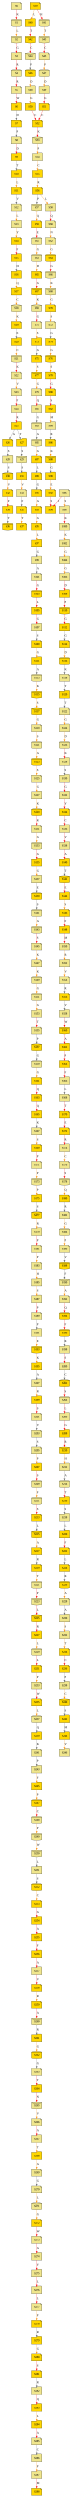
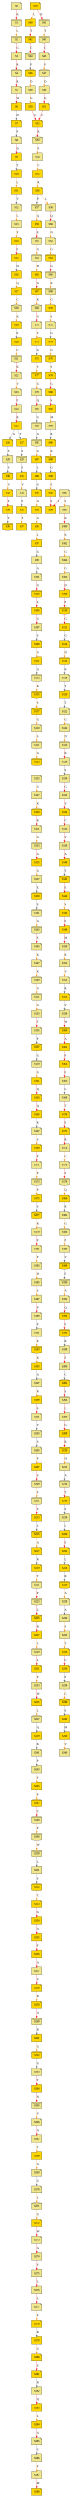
  strict digraph {
    fontname="Liberation Serif"
    node [fillcolor=khaki fontname="Liberation Serif" shape=note style=filled]
    edge [color=darkorange fontname="Liberation Serif"]
    S1 [shape=cylinder]
    S0
    S2 [shape=cylinder]
    S3 [shape=folder]
    S4 [shape=cylinder]
    S5
    S6 [fillcolor=gold shape=folder]
    S7 [fillcolor=gold]
    S8
    S9 [fillcolor=gold shape=folder]
    S10 [fillcolor=gold shape=folder]
    S11 [fillcolor=gold]
    S12
    S13 [shape=folder]
    S14 [fillcolor=gold]
    S15 [fillcolor=gold shape=folder]
    S16 [fillcolor=gold shape=folder]
    S17 [fillcolor=gold shape=folder]
    S18 [shape=cylinder]
    S19 [fillcolor=gold]
    S20 [fillcolor=gold shape=folder]
    S21 [shape=cylinder]
    S22
    S23
    S24 [shape=folder]
    S25 [fillcolor=gold shape=folder]
    S26 [fillcolor=gold]
    S27 [fillcolor=gold shape=folder]
    S28 [shape=folder]
    S29 [shape=cylinder]
    S30 [fillcolor=gold shape=cylinder]
    S31 [fillcolor=gold shape=folder]
    S32 [fillcolor=gold]
    S33
    S34 [fillcolor=gold shape=folder]
    S35 [fillcolor=gold]
    S36 [fillcolor=gold shape=cylinder]
    S37 [fillcolor=gold]
    S39 [fillcolor=gold]
    S40 [fillcolor=gold shape=folder]
    S41 [shape=cylinder]
    S42 [fillcolor=gold shape=cylinder]
    S43 [shape=cylinder]
    S44 [shape=cylinder]
    S45
    S46 [fillcolor=gold shape=cylinder]
    S47 [shape=cylinder]
    S48 [shape=folder]
    S49 [shape=folder]
    S50 [fillcolor=gold shape=folder]
    S51 [fillcolor=gold]
    S52 [fillcolor=gold]
    S53 [shape=cylinder]
    S54 [shape=folder]
    S55 [fillcolor=gold shape=folder]
    S56 [fillcolor=gold]
    S57 [shape=cylinder]
    S58 [shape=folder]
    S59 [fillcolor=gold]
    S60
    S61 [shape=cylinder]
    S62
    S63 [shape=cylinder]
    S64 [fillcolor=gold shape=cylinder]
    S65 [fillcolor=gold]
    S66 [shape=cylinder]
    S67 [fillcolor=gold shape=cylinder]
    S68 [shape=cylinder]
    S69 [shape=cylinder]
    S70 [fillcolor=gold]
    S71
    S72
    S73 [fillcolor=gold shape=folder]
    S74 [fillcolor=gold]
    S75 [fillcolor=gold]
    S76 [fillcolor=gold shape=cylinder]
    S77 [fillcolor=gold shape=cylinder]
    S78 [fillcolor=gold]
    S79
    S80 [fillcolor=gold]
    S81 [shape=folder]
    S82 [fillcolor=gold shape=folder]
    S83 [shape=cylinder]
    S84 [shape=folder]
    S85 [shape=cylinder]
    S86 [fillcolor=gold]
    S87 [fillcolor=gold]
    S88 [fillcolor=gold shape=cylinder]
    S89 [fillcolor=gold]
    S90 [fillcolor=gold shape=folder]
    S91 [fillcolor=gold]
    S92 [fillcolor=gold]
    S93 [fillcolor=gold]
    S94 [fillcolor=gold shape=folder]
    S95 [fillcolor=gold]
    S97 [fillcolor=gold shape=folder]
    S96
    S98 [shape=folder]
    S99 [shape=folder]
    S100
    S101
    S102 [shape=folder]
    S103 [fillcolor=gold shape=cylinder]
    S104 [shape=folder]
    S105 [fillcolor=gold]
    S106 [shape=folder]
    S107 [shape=folder]
    S108 [fillcolor=gold shape=folder]
    S109 [fillcolor=gold]
    S110 [fillcolor=gold shape=cylinder]
    S111 [fillcolor=gold shape=folder]
    S112 [fillcolor=gold shape=folder]
    S113 [shape=cylinder]
    S114 [fillcolor=gold]
    S115 [fillcolor=gold shape=cylinder]
    S116 [fillcolor=gold shape=cylinder]
    S117 [fillcolor=gold shape=cylinder]
    S118
    S119
    S120 [fillcolor=gold shape=folder]
    S121 [shape=cylinder]
    S122
    S123 [fillcolor=gold shape=cylinder]
    S124 [shape=folder]
    S125
    S126 [shape=cylinder]
    S127 [shape=folder]
    S128 [shape=folder]
    S129 [fillcolor=gold shape=cylinder]
    S130 [shape=folder]
    S131
    S132 [shape=folder]
    S133 [shape=cylinder]
    S134 [fillcolor=gold]
    S135 [fillcolor=gold shape=folder]
    S136 [shape=folder]
    S137 [shape=folder]
    S138 [shape=folder]
    S139 [fillcolor=gold shape=cylinder]
    S140 [fillcolor=gold shape=folder]
    S141 [shape=cylinder]
    S142 [fillcolor=gold shape=cylinder]
    S143 [shape=cylinder]
    S144 [fillcolor=gold shape=folder]
    S145
    S146 [fillcolor=gold]
    S147
    S148 [fillcolor=gold shape=folder]
    S149 [shape=cylinder]
    S150
    S151 [shape=cylinder]
    S152 [shape=folder]
    S153 [shape=folder]
    S154
    S155
    S156 [fillcolor=gold]
    S157 [fillcolor=gold shape=cylinder]
    S158 [shape=folder]
    S159 [shape=cylinder]
    S160 [fillcolor=gold shape=cylinder]
    S161 [fillcolor=gold]
    S162 [fillcolor=gold shape=folder]
    S163 [fillcolor=gold]
    S164 [fillcolor=gold]
    S165 [fillcolor=gold shape=folder]
    S166 [shape=folder]
    S167
    S168
    S169 [fillcolor=gold]
    S170 [fillcolor=gold]
    S171
    S172 [fillcolor=gold]
    S173 [shape=cylinder]
    S174 [shape=folder]
    S175 [fillcolor=gold shape=folder]
    S176
    n177 [fillcolor=gold label=S477 shape=cylinder]
    S178 [shape=cylinder]
    S179 [shape=folder]
    S180 [fillcolor=gold]
    S181
    S182
    S183
    S184 [shape=cylinder]
    S185 [shape=folder]
    S186
    S187 [shape=folder]
    S188 [fillcolor=gold shape=cylinder]
    S189
    S190 [shape=cylinder]
    S191 [shape=folder]
    S192
    S193 [fillcolor=gold shape=cylinder]
    S194 [fillcolor=gold shape=cylinder]
    S195 [fillcolor=gold shape=folder]
    S196 [fillcolor=gold shape=cylinder]
    S197 [shape=folder]
    S198 [shape=folder]
    S199 [fillcolor=gold shape=folder]
    S200 [shape=folder]
    S201
    S202 [fillcolor=gold shape=cylinder]
    S203
    S204 [shape=cylinder]
    S205
    S206 [shape=folder]
    S207 [fillcolor=gold shape=folder]
    S208 [fillcolor=gold shape=folder]
    S209 [shape=cylinder]
    S210 [fillcolor=gold shape=cylinder]
    S211 [shape=cylinder]
    S212 [shape=folder]
    S213 [fillcolor=gold]
    S214 [shape=cylinder]
    S215 [fillcolor=gold shape=cylinder]
    S216 [fillcolor=gold shape=folder]
    S217 [fillcolor=gold]
    S218 [shape=folder]
    S219 [fillcolor=gold]
    S220 [fillcolor=gold shape=folder]
    S221 [shape=cylinder]
    S222 [fillcolor=gold]
    S223 [shape=cylinder]
    S224 [fillcolor=gold]
    S225 [fillcolor=gold shape=cylinder]
    S226 [fillcolor=gold shape=cylinder]
    S227 [fillcolor=gold shape=folder]
    S228
    S229 [shape=cylinder]
    S230 [shape=folder]
    S231 [fillcolor=gold]
    S232 [shape=folder]
    S233
    S234 [fillcolor=gold]
    S235 [fillcolor=gold]
    S236 [fillcolor=gold]
    S237 [shape=cylinder]
    S238 [shape=folder]
    S239 [fillcolor=gold shape=folder]
    S240 [fillcolor=gold shape=cylinder]
    S241
    S242 [fillcolor=gold shape=folder]
    S243 [shape=folder]
    S244 [fillcolor=gold shape=folder]
    S245 [fillcolor=gold shape=folder]
    S246 [shape=folder]
    S247 [fillcolor=gold shape=cylinder]
    S248 [shape=cylinder]
    S249 [shape=cylinder]
    S250 [shape=cylinder]
    S251 [shape=folder]
    S252 [fillcolor=gold shape=cylinder]
    S253 [fillcolor=gold]
    S254 [fillcolor=gold shape=folder]
    S255 [fillcolor=gold shape=folder]
    S256 [fillcolor=gold shape=folder]
    S257 [shape=folder]
    S258 [fillcolor=gold]
    S259 [fillcolor=gold]
    S260 [shape=cylinder]
    S261 [fillcolor=gold shape=folder]
    S262 [fillcolor=gold shape=cylinder]
    S263
    S264 [fillcolor=gold shape=folder]
    S265 [shape=cylinder]
    S266
    S267 [shape=folder]
    S268 [fillcolor=gold shape=folder]
    S269
    S270
    S271 [shape=cylinder]
    S272 [fillcolor=gold]
    S273
    S274 [shape=folder]
    S275 [shape=folder]
    S276 [shape=folder]
    S277
    S278 [fillcolor=gold]
    S279 [fillcolor=gold shape=folder]
    S280 [fillcolor=gold]
    S281 [fillcolor=gold]
    S282 [shape=folder]
    S283 [fillcolor=gold shape=folder]
    S284 [fillcolor=gold shape=folder]
    S285
    S286 [shape=folder]
    S287 [shape=folder]
    S288 [fillcolor=gold]
    S1 -> S2 [label=L]
    S0 -> S1 [color=red label=K]
    S2 -> S3 [color=red label=G]
    S3 -> S4 [color=red label=R]
    S4 -> S5 [color=red label=R]
    S5 -> S6 [color=red label=W]
    S6 -> S7 [color=gray40 label=D]
    S7 -> S8 [color=gray40 label=P]
    S8 -> S9 [color=red label=D]
    S9 -> S10 [color=gray40 label=T]
    S10 -> S11 [label=L]
    S11 -> S12 [color=gray40 label=V]
    S12 -> S13 [label=L]
    S13 -> S14 [label=Y]
    S14 -> S15 [color=red label=F]
    S15 -> S16 [color=gray40 label=H]
    S16 -> S17 [label=Q]
    S17 -> S18 [label=C]
    S18 -> S19 [label=K]
    S19 -> S20 [color=gray40 label=E]
    S20 -> S21 [label=C]
    S21 -> S22 [color=red label=K]
    S22 -> S23 [label=V]
    S23 -> S24 [color=red label=F]
    S24 -> S25 [color=red label=R]
    S25 -> S26 [color=gray40 label=A]
    S25 -> S27 [color=gray40 label=T]
    S26 -> S28 [color=gray40 label=S]
    S27 -> S29 [color=gray40 label=S]
    S28 -> S30 [color=gray40 label=S]
    S29 -> S31 [color=gray40 label=S]
    S30 -> S32 [label=V]
    S31 -> S33 [label=V]
    S32 -> S34 [color=red label=F]
    S33 -> S35 [color=gray40 label=F]
    S34 -> S36 [color=gray40 label=T]
    S35 -> S37 [label=T]
    S39 -> S40 [label=L]
    S39 -> S41 [color=red label=H]
    S40 -> S42 [color=red label=T]
    S41 -> S43 [label=T]
    S42 -> S44 [color=red label=C]
    S43 -> S45 [color=red label=C]
    S44 -> S46 [color=gray40 label=P]
    S45 -> S47 [label=P]
    S46 -> S48 [label=D]
    S47 -> S49 [label=D]
    S48 -> S50 [label=G]
    S49 -> S51 [color=red label=G]
    S50 -> S52 [color=red label=C]
    S51 -> S52 [color=red label=C]
    S52 -> S53 [color=red label=K]
    S53 -> S54 [label=P]
    S54 -> S55 [label=C]
    S55 -> S56 [label=R]
    S56 -> S57 [color=gray40 label=P]
    S56 -> S58 [label=L]
    S57 -> S59 [label=Q]
    S58 -> S60 [color=red label=Q]
    S59 -> S61 [color=red label=E]
    S60 -> S62 [label=N]
    S61 -> S63 [label=G]
    S62 -> S64 [label=G]
    S63 -> S65 [label=D]
    S64 -> S66 [color=red label=G]
    S65 -> S67 [color=red label=G]
    S66 -> S68 [label=K]
    S67 -> S69 [label=K]
    S68 -> S70 [label=G]
    S69 -> S71 [color=red label=G]
    S70 -> S72 [label=S]
    S71 -> S73 [label=S]
    S72 -> S74 [color=gray40 label=G]
    S73 -> S75 [color=gray40 label=G]
    S74 -> S76 [label=G]
    S75 -> S77 [label=S]
    S76 -> S78 [label=S]
    S77 -> S79 [label=G]
    S78 -> S80 [color=red label=G]
    S79 -> S81 [color=red label=Q]
    S80 -> S82 [color=red label=S]
    S81 -> S83 [color=gray40 label=G]
    S82 -> S84 [label=M]
    S83 -> S85 [color=gray40 label=A]
    S84 -> S86 [color=gray40 label=R]
    S85 -> S87 [label=G]
    S86 -> S88 [label=K]
    S87 -> S89 [color=gray40 label=L]
    S88 -> S90 [color=gray40 label=G]
    S89 -> S91 [color=gray40 label=G]
    S90 -> S92 [label=E]
    S91 -> S93 [label=A]
    S92 -> S94 [color=red label=S]
    S93 -> S95 [label=G]
    S95 -> S97 [label=L]
    S97 -> S99 [color=gray40 label=G]
    S96 -> S94 [color=red label=I]
    S96 -> S98 [label=S]
    S98 -> S100 [color=red label=K]
    S99 -> S101 [color=gray40 label=A]
    S100 -> S102 [label=K]
    S101 -> S103 [color=red label=G]
    S102 -> S104 [label=G]
    S103 -> S105 [color=red label=L]
    S104 -> S106 [label=G]
    S105 -> S107 [color=red label=G]
    S106 -> S108 [color=red label=D]
    S107 -> S109 [color=gray40 label=S]
    S108 -> S110 [color=red label=P]
    S109 -> S111 [label=G]
    S110 -> S112 [color=red label=G]
    S111 -> S113 [color=gray40 label=A]
    S112 -> S114 [color=gray40 label=G]
    S113 -> S115 [label=K]
    S114 -> S116 [label=D]
    S115 -> S117 [label=S]
    S116 -> S118 [color=gray40 label=K]
    S117 -> S119 [label=G]
    S118 -> S120 [color=gray40 label=T]
    S119 -> S121 [label=S]
    S120 -> S122 [color=gray40 label=T]
    S121 -> S123 [label=A]
    S122 -> S124 [label=G]
-   S123 -> S125 [label=S]
    S124 -> S126 [label=D]
    S125 -> S127 [label=G]
    S126 -> S128 [color=red label=K]
    S127 -> S129 [label=K]
    S128 -> S130 [color=gray40 label=S]
    S129 -> S131 [color=red label=K]
    S130 -> S132 [color=red label=G]
    S131 -> S133 [label=G]
    S132 -> S134 [color=red label=Y]
    S133 -> S135 [color=red label=G]
    S134 -> S136 [color=red label=C]
    S135 -> S137 [label=G]
    S136 -> S138 [color=red label=V]
    S137 -> S139 [color=gray40 label=E]
    S138 -> S140 [color=red label=A]
    S139 -> S141 [color=gray40 label=S]
    S140 -> S142 [color=gray40 label=T]
    S141 -> S143 [label=A]
    S142 -> S144 [color=red label=E]
    S143 -> S145 [color=red label=S]
    S144 -> S146 [label=S]
    S145 -> S147 [label=K]
    S146 -> S148 [color=red label=F]
    S147 -> S149 [label=K]
    S148 -> S150 [color=red label=M]
    S149 -> S151 [label=G]
    S150 -> S152 [label=R]
    S151 -> S153 [label=G]
    S152 -> S154 [label=V]
    S153 -> S155 [color=red label=T]
    S154 -> S156 [color=gray40 label=R]
    S155 -> S157 [color=gray40 label=P]
    S156 -> S158 [color=gray40 label=V]
    S157 -> S159 [color=gray40 label=G]
    S158 -> S160 [color=red label=W]
    S159 -> S161 [label=G]
    S160 -> S162 [color=red label=A]
    S161 -> S163 [color=red label=Q]
    S162 -> S164 [color=red label=P]
    S163 -> S165 [color=red label=Q]
    S164 -> S166 [color=red label=F]
    S165 -> S167 [color=gray40 label=K]
    S166 -> S168 [color=gray40 label=L]
    S167 -> S169 [label=S]
    S168 -> S170 [color=red label=T]
    S169 -> S171 [color=red label=P]
    S170 -> S172 [color=red label=E]
    S171 -> S173 [label=P]
    S172 -> S174 [color=red label=R]
    S173 -> S175 [label=P]
    S174 -> S176 [label=C]
    S175 -> n177 [color=gray40 label=S]
    S176 -> S178 [color=red label=S]
    n177 -> S179 [label=R]
    S178 -> S180 [label=Q]
    S179 -> S181 [color=red label=P]
    S180 -> S182 [color=gray40 label=R]
    S181 -> S183 [label=P]
    S182 -> S184 [label=G]
    S183 -> S185 [label=H]
    S184 -> S186 [label=P]
    S185 -> S187 [label=S]
    S186 -> S188 [color=gray40 label=V]
    S187 -> S189 [color=red label=P]
    S188 -> S190 [color=gray40 label=F]
    S189 -> S191 [color=gray40 label=P]
    S190 -> S192 [label=A]
    S191 -> S193 [label=E]
    S192 -> S194 [color=red label=Q]
    S193 -> S195 [label=K]
    S194 -> S196 [color=red label=F]
    S195 -> S197 [color=gray40 label=A]
    S196 -> S198 [color=gray40 label=R]
    S197 -> S199 [label=R]
    S198 -> S200 [color=red label=S]
    S199 -> S201 [color=red label=S]
    S200 -> S202 [color=gray40 label=C]
    S201 -> S203 [color=gray40 label=V]
    S202 -> S204 [color=red label=S]
    S203 -> S205 [color=gray40 label=S]
    S204 -> S206 [color=red label=L]
    S205 -> S207 [label=P]
    S206 -> S208 [color=red label=G]
    S207 -> S209 [color=red label=S]
    S208 -> S210 [color=red label=R]
    S209 -> S211 [label=F]
    S210 -> S212 [label=H]
    S211 -> S213 [color=red label=S]
    S212 -> S214 [color=gray40 label=A]
    S213 -> S215 [color=gray40 label=L]
    S214 -> S216 [color=red label=T]
    S215 -> S217 [label=A]
    S216 -> S218 [color=gray40 label=S]
    S217 -> S219 [color=gray40 label=R]
    S218 -> S220 [color=gray40 label=L]
    S219 -> S221 [label=T]
    S220 -> S222 [color=red label=F]
    S221 -> S223 [color=red label=P]
    S222 -> S224 [color=gray40 label=L]
    S223 -> S225 [color=red label=L]
    S224 -> S226 [color=gray40 label=R]
    S225 -> S227 [color=red label=R]
    S226 -> S228 [label=A]
    S227 -> S229 [label=L]
    S228 -> S230 [color=gray40 label=A]
    S229 -> S231 [color=red label=L]
    S230 -> S232 [label=S]
    S231 -> S233 [label=P]
    S232 -> S234 [label=T]
    S233 -> S235 [color=red label=W]
    S234 -> S236 [color=red label=C]
    S235 -> S237 [label=L]
    S236 -> S238 [color=gray40 label=P]
    S237 -> S239 [color=gray40 label=Q]
    S238 -> S240 [label=C]
    S239 -> S241 [color=gray40 label=K]
    S240 -> S242 [color=gray40 label=S]
    S241 -> S243 [color=gray40 label=P]
    S242 -> S244 [color=gray40 label=M]
    S243 -> S245 [label=F]
    S244 -> S246 [label=V]
    S245 -> S247 [label=P]
    S247 -> S248 [color=red label=C]
    S248 -> S249 [label=P]
    S249 -> S250 [label=W]
    S250 -> S251 [color=gray40 label=L]
    S251 -> S252 [color=gray40 label=S]
    S252 -> S253 [label=C]
    S253 -> S254 [color=red label=G]
    S254 -> S255 [color=red label=A]
    S255 -> S256 [color=red label=F]
    S256 -> S257 [color=red label=A]
    S257 -> S258 [color=red label=V]
    S258 -> S259 [label=R]
    S259 -> S260 [color=red label=A]
    S260 -> S261 [color=gray40 label=R]
    S261 -> S262 [label=G]
    S262 -> S263 [color=gray40 label=G]
    S263 -> S264 [color=red label=T]
    S264 -> S265 [color=red label=N]
    S265 -> S266 [label=V]
    S266 -> S267 [color=red label=A]
    S267 -> S268 [label=T]
    S268 -> S269 [label=A]
    S269 -> S270 [color=gray40 label=G]
    S270 -> S271 [label=L]
    S271 -> S272 [label=G]
    S272 -> S273 [color=red label=W]
    S273 -> S274 [color=red label=A]
    S274 -> S275 [color=red label=Y]
    S275 -> S276 [color=red label=L]
    S276 -> S277 [color=red label=L]
    S277 -> S278 [label=P]
    S278 -> S279 [color=gray40 label=R]
    S279 -> S280 [label=G]
    S280 -> S281 [color=red label=S]
    S281 -> S282 [color=gray40 label=R]
    S282 -> S283 [color=red label=Q]
    S283 -> S284 [label=L]
    S284 -> S285 [color=red label=A]
    S285 -> S286 [color=gray40 label=C]
    S286 -> S287 [label=P]
    S287 -> S288 [color=red label=M]
  }
